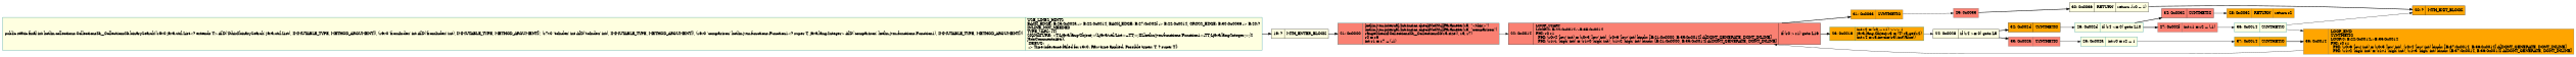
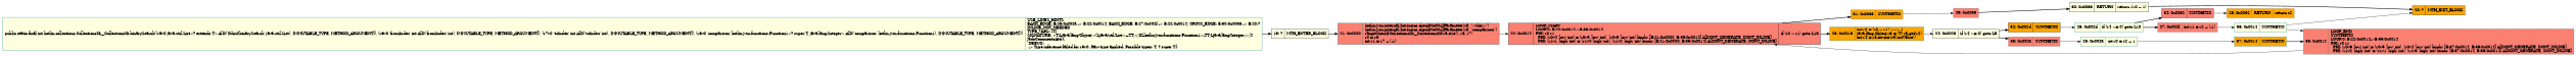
  digraph {
    rankdir=LR
    node [color=black fillcolor=lightyellow shape=record style=filled]
    edge [style=bold]
    n1 [label="{19\:\ ?|MTH_ENTER_BLOCK\l}"]
    n2 [color=teal fillcolor=salmon label="{21\:\ 0x0000|kotlin.jvm.internal.Intrinsics.checkNotNullParameter(r5, \"\<this\>\")\lkotlin.jvm.internal.Intrinsics.checkNotNullParameter(r8, \"comparison\")\lrangeCheck$CollectionsKt__CollectionsKt(r5.size(), r6, r7)\lr0 = r6\lint r1 = r7 + (\-1)\l}"]
    n3 [fillcolor=salmon label="{22\:\ 0x0014|LOOP_START\lLOOP:0: B:22:0x0014\-\>B:35:0x0014\lPHI: r0 r1 \l  PHI: (r0v4 'low' int) = (r0v3 'low' int), (r0v6 'low' int) binds: [B:21:0x0000, B:35:0x0014] A[DONT_GENERATE, DONT_INLINE]\l  PHI: (r1v1 'high' int) = (r1v0 'high' int), (r1v2 'high' int) binds: [B:21:0x0000, B:35:0x0014] A[DONT_GENERATE, DONT_INLINE]\l|if (r0 \> r1) goto L16\l}"]
    n4 [color=teal fillcolor=orange label="{23\:\ 0x0016|int r2 = (r0 + r1) \>\>\> 1\ljava.lang.Object r3 = (T) r5.get(r2)\lint r4 = r8.invoke(r3).intValue()\l}"]
    n5 [color=gray40 fillcolor=orange label="{31\:\ 0x0033|SYNTHETIC\l}"]
    n6 [label="{24\:\ 0x0028|if (r4 \>= 0) goto L5\l}"]
    n7 [color=gray40 fillcolor=salmon label="{29\:\ 0x0033}"]
    n8 [fillcolor=orange label="{32\:\ 0x002d|SYNTHETIC\l}"]
    n9 [color=gray40 fillcolor=salmon label="{33\:\ 0x002a|SYNTHETIC\l}"]
    n10 [color=teal label="{26\:\ 0x002d|if (r4 \<= 0) goto L10\l}"]
    n11 [color=teal label="{25\:\ 0x002a|int r0 = r2 + 1\l}"]
    n12 [color=gray40 fillcolor=salmon label="{27\:\ 0x002f|int r1 = r2 + (\-1)\l}"]
    n13 [fillcolor=salmon label="{34\:\ 0x0032|SYNTHETIC\l}"]
    n14 [color=teal label="{36\:\ 0x0014|SYNTHETIC\l}"]
    n15 [color=gray40 fillcolor=orange label="{28\:\ 0x0032|RETURN\l|return r2\l}"]
-   n16 [color=gray40 fillcolor=orange label="{35\:\ 0x0014|LOOP_END\lSYNTHETIC\lLOOP:0: B:22:0x0014\-\>B:35:0x0014\lPHI: r0 r1 \l  PHI: (r0v6 'low' int) = (r0v5 'low' int), (r0v4 'low' int) binds: [B:37:0x0014, B:36:0x0014] A[DONT_GENERATE, DONT_INLINE]\l  PHI: (r1v2 'high' int) = (r1v1 'high' int), (r1v3 'high' int) binds: [B:37:0x0014, B:36:0x0014] A[DONT_GENERATE, DONT_INLINE]\l}"]
+   n16 [color=gray40 fillcolor=salmon label="{35\:\ 0x0014|LOOP_END\lSYNTHETIC\lLOOP:0: B:22:0x0014\-\>B:35:0x0014\lPHI: r0 r1 \l  PHI: (r0v6 'low' int) = (r0v5 'low' int), (r0v4 'low' int) binds: [B:37:0x0014, B:36:0x0014] A[DONT_GENERATE, DONT_INLINE]\l  PHI: (r1v2 'high' int) = (r1v1 'high' int), (r1v3 'high' int) binds: [B:37:0x0014, B:36:0x0014] A[DONT_GENERATE, DONT_INLINE]\l}"]
    n17 [fillcolor=orange label="{20\:\ ?|MTH_EXIT_BLOCK\l}"]
    n18 [color=teal fillcolor=orange label="{37\:\ 0x0014|SYNTHETIC\l}"]
    n19 [label="{30\:\ 0x0036|RETURN\l|return \-(r0 + 1)\l}"]
    n20 [color=teal label="{public static final int kotlin.collections.CollectionsKt__CollectionsKt.binarySearch((r5v0 java.util.List\<? extends T\> A[D('$this$binarySearch' java.util.List), IMMUTABLE_TYPE, METHOD_ARGUMENT]), (r6v0 'fromIndex' int A[D('fromIndex' int), IMMUTABLE_TYPE, METHOD_ARGUMENT]), (r7v0 'toIndex' int A[D('toIndex' int), IMMUTABLE_TYPE, METHOD_ARGUMENT]), (r8v0 'comparison' kotlin.jvm.functions.Function1\<? super T, java.lang.Integer\> A[D('comparison' kotlin.jvm.functions.Function1), IMMUTABLE_TYPE, METHOD_ARGUMENT]))  | USE_LINES_HINTS\lBACK_EDGE: B:25:0x002a \-\> B:22:0x0014, BACK_EDGE: B:27:0x002f \-\> B:22:0x0014, CROSS_EDGE: B:30:0x0036 \-\> B:20:?\lINLINE_NOT_NEEDED\lTYPE_VARS: [T]\lSIGNATURE: \<T:Ljava\/lang\/Object;\>(Ljava\/util\/List\<+TT;\>;IILkotlin\/jvm\/functions\/Function1\<\-TT;Ljava\/lang\/Integer;\>;)I\lJadxCommentsAttr\{\l DEBUG: \l \-\> Type inference failed for r3v0. Raw type applied. Possible types: T, ? super T\}\l}"]
    n1 -> n2
    n2 -> n3 [style=solid]
    n3 -> n4
    n3 -> n5
    n4 -> n6 [style=solid]
    n5 -> n7 [style=solid]
    n6 -> n8
    n6 -> n9
    n7 -> n19
    n8 -> n10 [style=solid]
    n9 -> n11 [style=solid]
    n10 -> n12
    n10 -> n13
    n11 -> n18 [style=solid]
    n12 -> n14 [style=solid]
    n13 -> n15 [style=solid]
    n14 -> n16 [style=solid]
    n14 -> n17 [style=solid]
    n16 -> n3 [style=solid]
    n18 -> n16
    n19 -> n17
    n20 -> n1
  }
